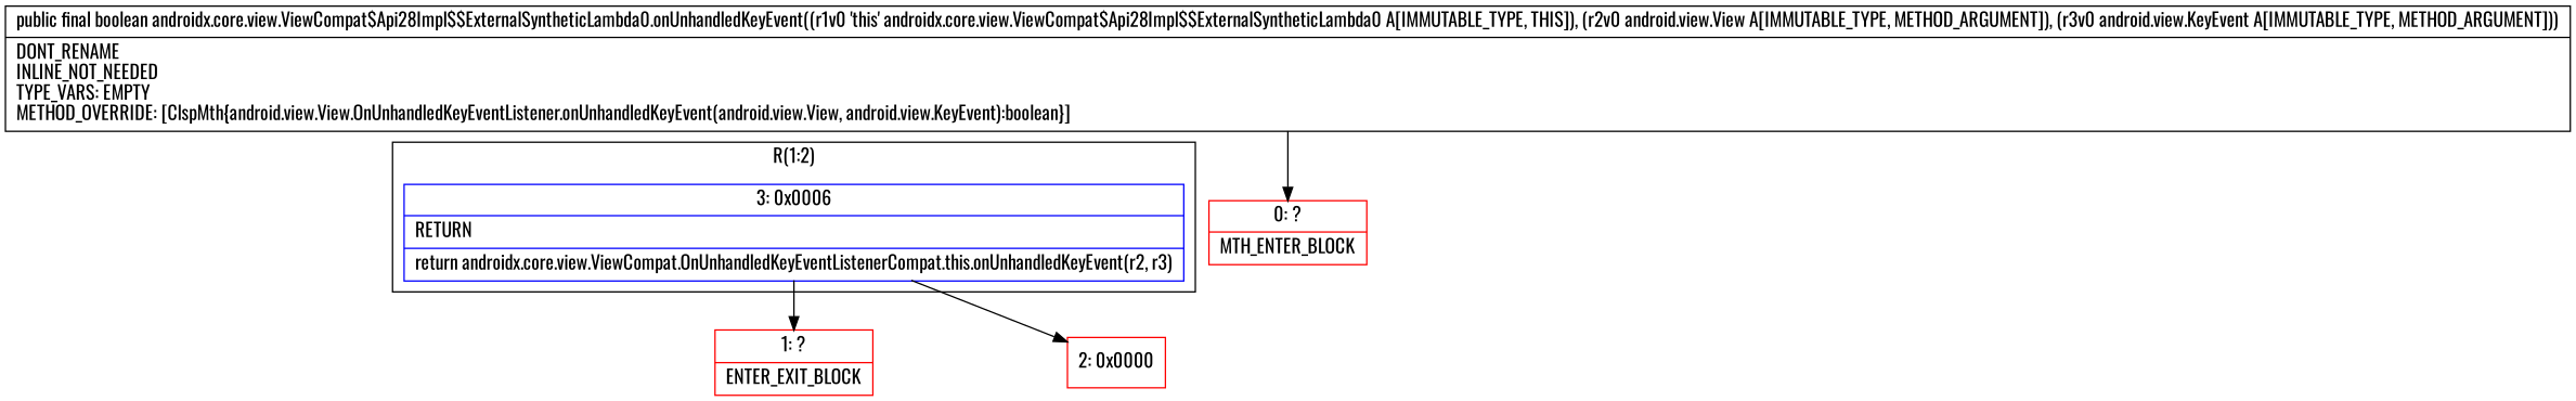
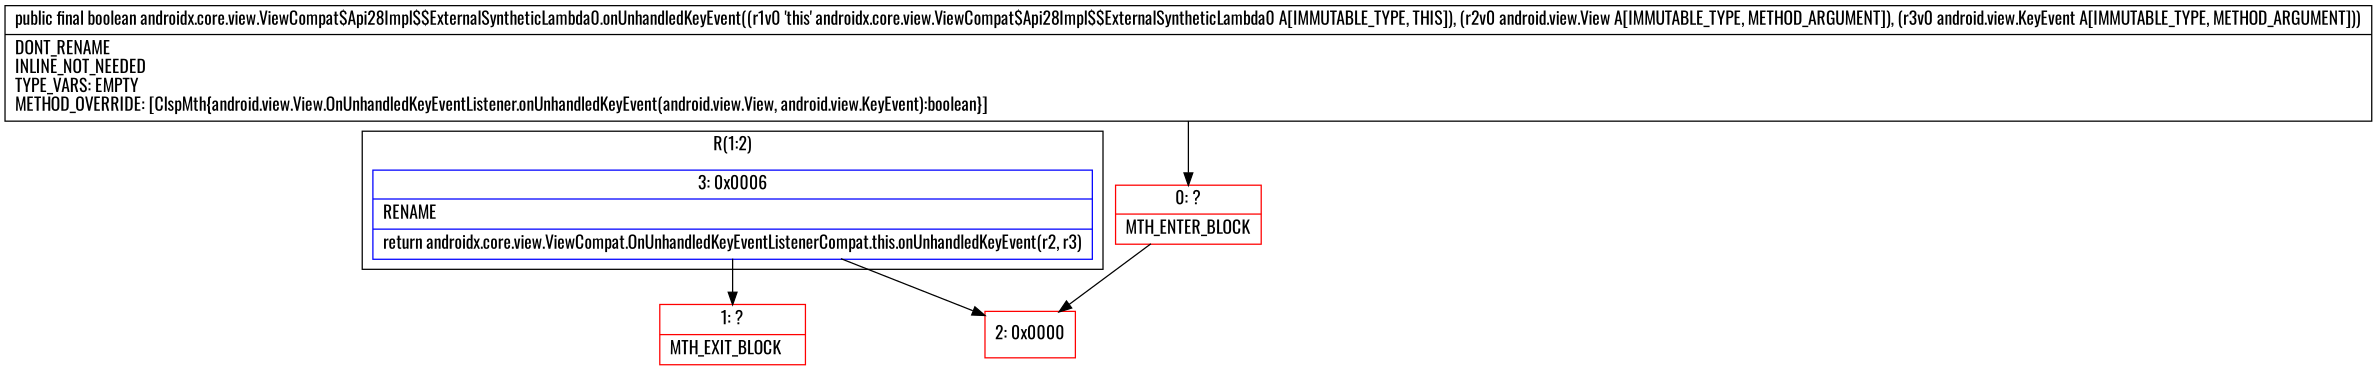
  digraph {
    fontname=Oswald
    node [color=red fontname=Oswald shape=record]
    edge [fontname=Oswald]
-   n1 [color=blue label="{3\:\ 0x0006|RETURN\l|return androidx.core.view.ViewCompat.OnUnhandledKeyEventListenerCompat.this.onUnhandledKeyEvent(r2, r3)\l}"]
-   n2 [label="{1\:\ ?|ENTER_EXIT_BLOCK\l}"]
+   n1 [color=blue label="{3\:\ 0x0006|RENAME\l|return androidx.core.view.ViewCompat.OnUnhandledKeyEventListenerCompat.this.onUnhandledKeyEvent(r2, r3)\l}"]
+   n2 [label="{1\:\ ?|MTH_EXIT_BLOCK\l}"]
    n3 [label="{2\:\ 0x0000}"]
    n4 [label="{0\:\ ?|MTH_ENTER_BLOCK\l}"]
    n5 [label="{public final boolean androidx.core.view.ViewCompat$Api28Impl$$ExternalSyntheticLambda0.onUnhandledKeyEvent((r1v0 'this' androidx.core.view.ViewCompat$Api28Impl$$ExternalSyntheticLambda0 A[IMMUTABLE_TYPE, THIS]), (r2v0 android.view.View A[IMMUTABLE_TYPE, METHOD_ARGUMENT]), (r3v0 android.view.KeyEvent A[IMMUTABLE_TYPE, METHOD_ARGUMENT]))  | DONT_RENAME\lINLINE_NOT_NEEDED\lTYPE_VARS: EMPTY\lMETHOD_OVERRIDE: [ClspMth\{android.view.View.OnUnhandledKeyEventListener.onUnhandledKeyEvent(android.view.View, android.view.KeyEvent):boolean\}]\l}" color=""]
    subgraph cluster_1 {
      label="R(1:2)"
      n1
    }
    n1 -> n2
    n1 -> n3
+   n4 -> n3
    n5 -> n4
  }
